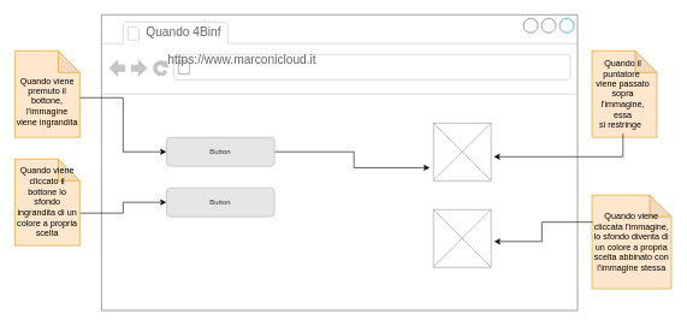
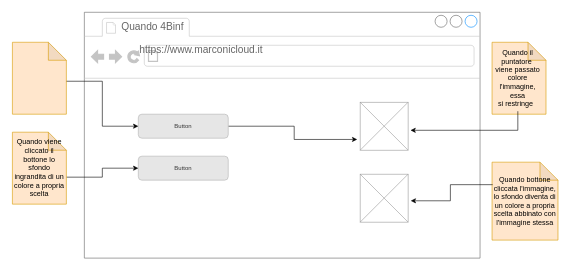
  <mxCell id="0" />
  <mxCell id="1" parent="0" />
  <mxCell id="2" value="" style="strokeWidth=1;shadow=0;dashed=0;align=center;html=1;shape=mxgraph.mockup.containers.browserWindow;rSize=0;strokeColor=#666666;strokeColor2=#008cff;strokeColor3=#c4c4c4;mainText=,;recursiveResize=0;" vertex="1" parent="1"><mxGeometry x="140" y="20" width="660" height="410" as="geometry" /></mxCell>
  <mxCell id="3" value="Quando 4Binf" style="strokeWidth=1;shadow=0;dashed=0;align=center;html=1;shape=mxgraph.mockup.containers.anchor;fontSize=17;fontColor=#666666;align=left;" vertex="1" parent="2"><mxGeometry x="60" y="12" width="110" height="26" as="geometry" /></mxCell>
  <mxCell id="4" value="https://www.marconicloud.it" style="strokeWidth=1;shadow=0;dashed=0;align=center;html=1;shape=mxgraph.mockup.containers.anchor;rSize=0;fontSize=17;fontColor=#666666;align=left;" vertex="1" parent="2"><mxGeometry x="90" y="50" width="250" height="26" as="geometry" /></mxCell>
  <mxCell id="5" style="edgeStyle=orthogonalEdgeStyle;rounded=0;orthogonalLoop=1;jettySize=auto;html=1;exitX=1;exitY=0.5;exitDx=0;exitDy=0;entryX=-0.061;entryY=0.776;entryDx=0;entryDy=0;entryPerimeter=0;" edge="1" parent="2" source="6" target="8"><mxGeometry relative="1" as="geometry" /></mxCell>
  <mxCell id="6" value="Button&lt;br&gt;" style="rounded=1;html=1;shadow=0;dashed=0;whiteSpace=wrap;fontSize=10;fillColor=#E6E6E6;align=center;strokeColor=#B3B3B3;fontColor=#333333;" vertex="1" parent="2"><mxGeometry x="90" y="170" width="150" height="40" as="geometry" /></mxCell>
  <mxCell id="7" value="Button&lt;br&gt;" style="rounded=1;html=1;shadow=0;dashed=0;whiteSpace=wrap;fontSize=10;fillColor=#E6E6E6;align=center;strokeColor=#B3B3B3;fontColor=#333333;" vertex="1" parent="2"><mxGeometry x="90" y="240" width="150" height="40" as="geometry" /></mxCell>
  <mxCell id="8" value="" style="verticalLabelPosition=bottom;shadow=0;dashed=0;align=center;html=1;verticalAlign=top;strokeWidth=1;shape=mxgraph.mockup.graphics.simpleIcon;strokeColor=#999999;" vertex="1" parent="2"><mxGeometry x="460" y="150" width="80" height="80" as="geometry" /></mxCell>
  <mxCell id="9" value="" style="verticalLabelPosition=bottom;shadow=0;dashed=0;align=center;html=1;verticalAlign=top;strokeWidth=1;shape=mxgraph.mockup.graphics.simpleIcon;strokeColor=#999999;" vertex="1" parent="2"><mxGeometry x="460" y="270" width="80" height="80" as="geometry" /></mxCell>
  <mxCell id="10" style="edgeStyle=orthogonalEdgeStyle;rounded=0;orthogonalLoop=1;jettySize=auto;html=1;exitX=0;exitY=0;exitDx=80;exitDy=65;exitPerimeter=0;" edge="1" parent="1" source="11" target="6"><mxGeometry relative="1" as="geometry" /></mxCell>
  <mxCell id="11" value="" style="shape=note;whiteSpace=wrap;html=1;backgroundOutline=1;darkOpacity=0.05;fillColor=#ffe6cc;strokeColor=#d79b00;" vertex="1" parent="1"><mxGeometry x="20" y="70" width="90" height="120" as="geometry" /></mxCell>
- <mxCell id="12" value="Quando viene premuto il bottone, l'immagine viene ingrandita&lt;br&gt;" style="text;html=1;strokeColor=none;fillColor=none;align=center;verticalAlign=middle;whiteSpace=wrap;rounded=0;" vertex="1" parent="1"><mxGeometry x="20" y="102.5" width="90" height="75" as="geometry" /></mxCell>
  <mxCell id="13" value="" style="shape=note;whiteSpace=wrap;html=1;backgroundOutline=1;darkOpacity=0.05;fillColor=#ffe6cc;strokeColor=#d79b00;" vertex="1" parent="1"><mxGeometry x="820" y="70" width="90" height="120" as="geometry" /></mxCell>
  <mxCell id="14" style="edgeStyle=orthogonalEdgeStyle;rounded=0;orthogonalLoop=1;jettySize=auto;html=1;exitX=0.5;exitY=1;exitDx=0;exitDy=0;entryX=1.05;entryY=0.585;entryDx=0;entryDy=0;entryPerimeter=0;" edge="1" parent="1" source="15" target="8"><mxGeometry relative="1" as="geometry" /></mxCell>
- <mxCell id="15" value="Quando il puntatore&amp;nbsp; viene passato sopra l'immagine, essa&lt;br&gt;si restringe&amp;nbsp;&amp;nbsp;" style="text;html=1;strokeColor=none;fillColor=none;align=center;verticalAlign=middle;whiteSpace=wrap;rounded=0;" vertex="1" parent="1"><mxGeometry x="820" y="75" width="86" height="110" as="geometry" /></mxCell>
+ <mxCell id="15" value="Quando il puntatore&amp;nbsp; viene passato colore l'immagine, essa&lt;br&gt;si restringe&amp;nbsp;&amp;nbsp;" style="text;html=1;strokeColor=none;fillColor=none;align=center;verticalAlign=middle;whiteSpace=wrap;rounded=0;" vertex="1" parent="1"><mxGeometry x="820" y="75" width="86" height="110" as="geometry" /></mxCell>
  <mxCell id="16" style="edgeStyle=orthogonalEdgeStyle;rounded=0;orthogonalLoop=1;jettySize=auto;html=1;exitX=0;exitY=0;exitDx=90;exitDy=75;exitPerimeter=0;" edge="1" parent="1" source="17" target="7"><mxGeometry relative="1" as="geometry" /></mxCell>
  <mxCell id="17" value="" style="shape=note;whiteSpace=wrap;html=1;backgroundOutline=1;darkOpacity=0.05;fillColor=#ffe6cc;strokeColor=#d79b00;" vertex="1" parent="1"><mxGeometry x="20" y="220" width="90" height="120" as="geometry" /></mxCell>
  <mxCell id="18" value="Quando viene cliccato il bottone lo sfondo ingrandita di un colore a propria scelta" style="text;html=1;strokeColor=none;fillColor=none;align=center;verticalAlign=middle;whiteSpace=wrap;rounded=0;" vertex="1" parent="1"><mxGeometry x="20" y="220" width="90" height="120" as="geometry" /></mxCell>
  <mxCell id="19" value="" style="shape=note;whiteSpace=wrap;html=1;backgroundOutline=1;darkOpacity=0.05;fillColor=#ffe6cc;strokeColor=#d79b00;" vertex="1" parent="1"><mxGeometry x="820" y="270" width="110" height="130" as="geometry" /></mxCell>
  <mxCell id="20" style="edgeStyle=orthogonalEdgeStyle;rounded=0;orthogonalLoop=1;jettySize=auto;html=1;exitX=0;exitY=0.25;exitDx=0;exitDy=0;entryX=1.055;entryY=0.555;entryDx=0;entryDy=0;entryPerimeter=0;" edge="1" parent="1" source="21" target="9"><mxGeometry relative="1" as="geometry" /></mxCell>
- <mxCell id="21" value="Quando viene cliccata l'immagine, lo sfondo diventa di un colore a propria scelta abbinato con l'immagine stessa" style="text;html=1;strokeColor=none;fillColor=none;align=center;verticalAlign=middle;whiteSpace=wrap;rounded=0;" vertex="1" parent="1"><mxGeometry x="821" y="280" width="108" height="110" as="geometry" /></mxCell>
+ <mxCell id="21" value="Quando bottone cliccata l'immagine, lo sfondo diventa di un colore a propria scelta abbinato con l'immagine stessa" style="text;html=1;strokeColor=none;fillColor=none;align=center;verticalAlign=middle;whiteSpace=wrap;rounded=0;" vertex="1" parent="1"><mxGeometry x="821" y="280" width="108" height="110" as="geometry" /></mxCell>
